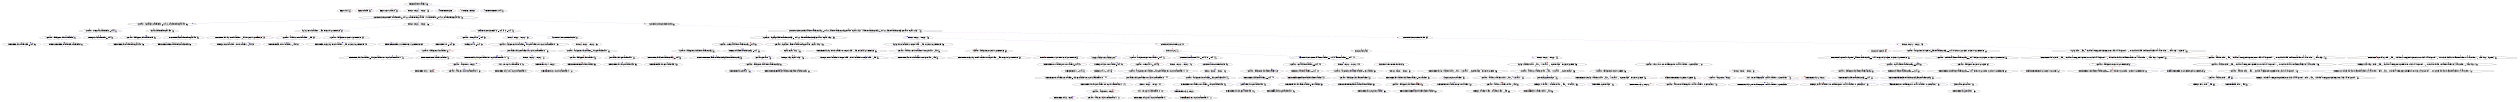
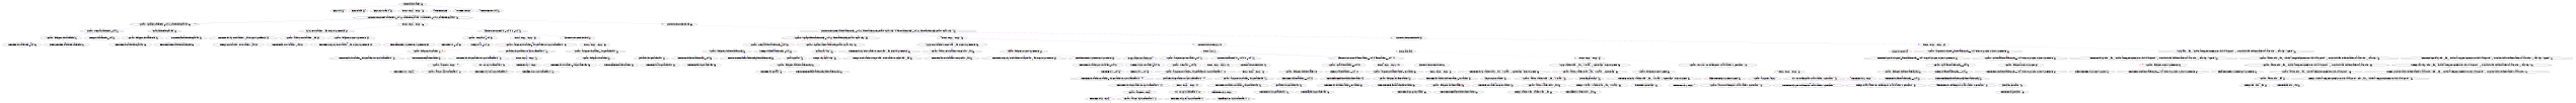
  digraph {
    edge [arrowhead=tee color=purple style=dashed]
    n1 [label=<(METHOD,filesetManifest)<SUB>425</SUB>>]
    n2 [label=<(PARAM,this)<SUB>425</SUB>>]
    n3 [label=<(PARAM,File file)<SUB>425</SUB>>]
    n4 [label=<(PARAM,InputStream is)<SUB>425</SUB>>]
    n5 [label=<(BLOCK,&lt;empty&gt;,&lt;empty&gt;)<SUB>425</SUB>>]
    n6 [label=<(MODIFIER,PRIVATE)>]
    n7 [label=<(MODIFIER,VIRTUAL)>]
    n8 [label=<(METHOD_RETURN,void)<SUB>425</SUB>>]
    n9 [label=<(CONTROL_STRUCTURE,if (manifestFile != null &amp;&amp; manifestFile.equals(file)),if (manifestFile != null &amp;&amp; manifestFile.equals(file)))<SUB>426</SUB>>]
    n10 [label=<(&lt;operator&gt;.logicalAnd,manifestFile != null &amp;&amp; manifestFile.equals(file))<SUB>426</SUB>>]
    n11 [label=<(BLOCK,&lt;empty&gt;,&lt;empty&gt;)<SUB>426</SUB>>]
    n12 [label=<(CONTROL_STRUCTURE,else,else)<SUB>435</SUB>>]
    n13 [label=<(&lt;operator&gt;.notEquals,manifestFile != null)<SUB>426</SUB>>]
    n14 [label=<(equals,manifestFile.equals(file))<SUB>426</SUB>>]
    n15 [label=<(log,log(&quot;Found manifest &quot; + file, Project.MSG_VERBOSE))<SUB>429</SUB>>]
    n16 [label=<(CONTROL_STRUCTURE,if (is != null),if (is != null))<SUB>430</SUB>>]
    n17 [label=<(CONTROL_STRUCTURE,if (filesetManifestConfig != null &amp;&amp; !filesetManifestConfig.getValue().equals(&quot;skip&quot;)),if (filesetManifestConfig != null &amp;&amp; !filesetManifestConfig.getValue().equals(&quot;skip&quot;)))<SUB>435</SUB>>]
    n18 [label=<(&lt;operator&gt;.fieldAccess,this.manifestFile)<SUB>426</SUB>>]
    n19 [label=<(LITERAL,null,manifestFile != null)<SUB>426</SUB>>]
    n20 [label=<(&lt;operator&gt;.fieldAccess,this.manifestFile)<SUB>426</SUB>>]
    n21 [label=<(IDENTIFIER,file,manifestFile.equals(file))<SUB>426</SUB>>]
    n22 [label=<(IDENTIFIER,this,manifestFile != null)<SUB>426</SUB>>]
    n23 [label=<(FIELD_IDENTIFIER,manifestFile,manifestFile)<SUB>426</SUB>>]
    n24 [label=<(IDENTIFIER,this,manifestFile.equals(file))<SUB>426</SUB>>]
    n25 [label=<(FIELD_IDENTIFIER,manifestFile,manifestFile)<SUB>426</SUB>>]
    n26 [label=<(IDENTIFIER,this,log(&quot;Found manifest &quot; + file, Project.MSG_VERBOSE))<SUB>429</SUB>>]
    n27 [label=<(&lt;operator&gt;.addition,&quot;Found manifest &quot; + file)<SUB>429</SUB>>]
    n28 [label=<(&lt;operator&gt;.fieldAccess,Project.MSG_VERBOSE)<SUB>429</SUB>>]
    n29 [label=<(&lt;operator&gt;.notEquals,is != null)<SUB>430</SUB>>]
    n30 [label=<(BLOCK,&lt;empty&gt;,&lt;empty&gt;)<SUB>430</SUB>>]
    n31 [label=<(CONTROL_STRUCTURE,else,else)<SUB>432</SUB>>]
    n32 [label=<(LITERAL,&quot;Found manifest &quot;,&quot;Found manifest &quot; + file)<SUB>429</SUB>>]
    n33 [label=<(IDENTIFIER,file,&quot;Found manifest &quot; + file)<SUB>429</SUB>>]
    n34 [label=<(IDENTIFIER,Project,log(&quot;Found manifest &quot; + file, Project.MSG_VERBOSE))<SUB>429</SUB>>]
    n35 [label=<(FIELD_IDENTIFIER,MSG_VERBOSE,MSG_VERBOSE)<SUB>429</SUB>>]
    n36 [label=<(IDENTIFIER,is,is != null)<SUB>430</SUB>>]
    n37 [label=<(LITERAL,null,is != null)<SUB>430</SUB>>]
    n38 [label=<(&lt;operator&gt;.assignment,this.manifest = this.getManifest(new InputStreamReader(is)))<SUB>431</SUB>>]
    n39 [label=<(BLOCK,&lt;empty&gt;,&lt;empty&gt;)<SUB>432</SUB>>]
    n40 [label=<(&lt;operator&gt;.fieldAccess,this.manifest)<SUB>431</SUB>>]
    n41 [label=<(getManifest,this.getManifest(new InputStreamReader(is)))<SUB>431</SUB>>]
    n42 [label=<(IDENTIFIER,this,this.manifest = this.getManifest(new InputStreamReader(is)))<SUB>431</SUB>>]
    n43 [label=<(FIELD_IDENTIFIER,manifest,manifest)<SUB>431</SUB>>]
    n44 [label=<(IDENTIFIER,this,this.getManifest(new InputStreamReader(is)))<SUB>431</SUB>>]
    n45 [label=<(BLOCK,&lt;empty&gt;,&lt;empty&gt;)<SUB>431</SUB>>]
    n46 [label=<(&lt;operator&gt;.assignment,&lt;empty&gt;)>]
    n47 [label=<(&lt;init&gt;,new InputStreamReader(is))<SUB>431</SUB>>]
    n48 [label=<(IDENTIFIER,$obj14,&lt;empty&gt;)>]
    n49 [label=<(IDENTIFIER,$obj14,&lt;empty&gt;)>]
    n50 [label=<(&lt;operator&gt;.alloc,new InputStreamReader(is))<SUB>431</SUB>>]
    n51 [label=<(IDENTIFIER,$obj14,new InputStreamReader(is))>]
    n52 [label=<(IDENTIFIER,is,new InputStreamReader(is))<SUB>431</SUB>>]
    n53 [label=<(&lt;operator&gt;.assignment,this.manifest = this.getManifest(file))<SUB>433</SUB>>]
    n54 [label=<(&lt;operator&gt;.fieldAccess,this.manifest)<SUB>433</SUB>>]
    n55 [label=<(getManifest,this.getManifest(file))<SUB>433</SUB>>]
+   n56 [label=<(IDENTIFIER,this,this.manifest = this.getManifest(file))<SUB>433</SUB>>]
    n57 [label=<(FIELD_IDENTIFIER,manifest,manifest)<SUB>433</SUB>>]
    n58 [label=<(IDENTIFIER,this,this.getManifest(file))<SUB>433</SUB>>]
    n59 [label=<(IDENTIFIER,file,this.getManifest(file))<SUB>433</SUB>>]
    n60 [label=<(&lt;operator&gt;.logicalAnd,filesetManifestConfig != null &amp;&amp; !filesetManifestConfig.getValue().equals(&quot;skip&quot;))<SUB>435</SUB>>]
    n61 [label=<(BLOCK,&lt;empty&gt;,&lt;empty&gt;)<SUB>436</SUB>>]
    n62 [label=<(CONTROL_STRUCTURE,else,else)<SUB>459</SUB>>]
    n63 [label=<(&lt;operator&gt;.notEquals,filesetManifestConfig != null)<SUB>435</SUB>>]
    n64 [label=<(&lt;operator&gt;.logicalNot,!filesetManifestConfig.getValue().equals(&quot;skip&quot;))<SUB>436</SUB>>]
    n65 [label=<(log,log(&quot;Found manifest to merge in file &quot; + file, Project.MSG_VERBOSE))<SUB>438</SUB>>]
    n66 [label=<(CONTROL_STRUCTURE,try,try)<SUB>441</SUB>>]
    n67 [label=<(BLOCK,&lt;empty&gt;,&lt;empty&gt;)<SUB>459</SUB>>]
    n68 [label=<(&lt;operator&gt;.fieldAccess,this.filesetManifestConfig)<SUB>435</SUB>>]
    n69 [label=<(LITERAL,null,filesetManifestConfig != null)<SUB>435</SUB>>]
    n70 [label=<(equals,equals(&quot;skip&quot;))<SUB>436</SUB>>]
    n71 [label=<(IDENTIFIER,this,filesetManifestConfig != null)<SUB>435</SUB>>]
    n72 [label=<(FIELD_IDENTIFIER,filesetManifestConfig,filesetManifestConfig)<SUB>435</SUB>>]
    n73 [label=<(getValue,getValue())<SUB>436</SUB>>]
    n74 [label=<(LITERAL,&quot;skip&quot;,equals(&quot;skip&quot;))<SUB>436</SUB>>]
    n75 [label=<(&lt;operator&gt;.fieldAccess,this.filesetManifestConfig)<SUB>436</SUB>>]
    n76 [label=<(IDENTIFIER,this,getValue())<SUB>436</SUB>>]
    n77 [label=<(FIELD_IDENTIFIER,filesetManifestConfig,filesetManifestConfig)<SUB>436</SUB>>]
    n78 [label=<(IDENTIFIER,this,log(&quot;Found manifest to merge in file &quot; + file, Project.MSG_VERBOSE))<SUB>438</SUB>>]
    n79 [label=<(&lt;operator&gt;.addition,&quot;Found manifest to merge in file &quot; + file)<SUB>438</SUB>>]
    n80 [label=<(&lt;operator&gt;.fieldAccess,Project.MSG_VERBOSE)<SUB>439</SUB>>]
    n81 [label=<(BLOCK,try,try)<SUB>441</SUB>>]
    n82 [label=<(BLOCK,catch,catch)>]
    n83 [label=<(LITERAL,&quot;Found manifest to merge in file &quot;,&quot;Found manifest to merge in file &quot; + file)<SUB>438</SUB>>]
    n84 [label=<(IDENTIFIER,file,&quot;Found manifest to merge in file &quot; + file)<SUB>438</SUB>>]
    n85 [label=<(IDENTIFIER,Project,log(&quot;Found manifest to merge in file &quot; + file, Project.MSG_VERBOSE))<SUB>439</SUB>>]
    n86 [label=<(FIELD_IDENTIFIER,MSG_VERBOSE,MSG_VERBOSE)<SUB>439</SUB>>]
    n87 [label=<(LOCAL,Manifest newManifest: ANY)>]
    n88 [label=<(&lt;operator&gt;.assignment,ANY newManifest = null)<SUB>442</SUB>>]
    n89 [label=<(CONTROL_STRUCTURE,if (is != null),if (is != null))<SUB>443</SUB>>]
    n90 [label=<(CONTROL_STRUCTURE,if (filesetManifest == null),if (filesetManifest == null))<SUB>449</SUB>>]
    n91 [label=<(BLOCK,&lt;empty&gt;,&lt;empty&gt;)<SUB>454</SUB>>]
    n92 [label=<(IDENTIFIER,newManifest,ANY newManifest = null)<SUB>442</SUB>>]
    n93 [label=<(LITERAL,null,ANY newManifest = null)<SUB>442</SUB>>]
    n94 [label=<(&lt;operator&gt;.notEquals,is != null)<SUB>443</SUB>>]
    n95 [label=<(BLOCK,&lt;empty&gt;,&lt;empty&gt;)<SUB>443</SUB>>]
    n96 [label=<(CONTROL_STRUCTURE,else,else)<SUB>445</SUB>>]
    n97 [label=<(&lt;operator&gt;.equals,filesetManifest == null)<SUB>449</SUB>>]
    n98 [label=<(BLOCK,&lt;empty&gt;,&lt;empty&gt;)<SUB>449</SUB>>]
    n99 [label=<(CONTROL_STRUCTURE,else,else)<SUB>451</SUB>>]
    n100 [label=<(IDENTIFIER,is,is != null)<SUB>443</SUB>>]
    n101 [label=<(LITERAL,null,is != null)<SUB>443</SUB>>]
    n102 [label=<(&lt;operator&gt;.assignment,newManifest = this.getManifest(new InputStreamReader(is)))<SUB>444</SUB>>]
    n103 [label=<(BLOCK,&lt;empty&gt;,&lt;empty&gt;)<SUB>445</SUB>>]
    n104 [label=<(IDENTIFIER,newManifest,newManifest = this.getManifest(new InputStreamReader(is)))<SUB>444</SUB>>]
    n105 [label=<(getManifest,this.getManifest(new InputStreamReader(is)))<SUB>444</SUB>>]
    n106 [label=<(IDENTIFIER,this,this.getManifest(new InputStreamReader(is)))<SUB>444</SUB>>]
    n107 [label=<(BLOCK,&lt;empty&gt;,&lt;empty&gt;)<SUB>444</SUB>>]
    n108 [label=<(&lt;operator&gt;.assignment,&lt;empty&gt;)>]
    n109 [label=<(&lt;init&gt;,new InputStreamReader(is))<SUB>444</SUB>>]
    n110 [label=<(IDENTIFIER,$obj15,&lt;empty&gt;)>]
    n111 [label=<(IDENTIFIER,$obj15,&lt;empty&gt;)>]
    n112 [label=<(&lt;operator&gt;.alloc,new InputStreamReader(is))<SUB>444</SUB>>]
    n113 [label=<(IDENTIFIER,$obj15,new InputStreamReader(is))>]
    n114 [label=<(IDENTIFIER,is,new InputStreamReader(is))<SUB>444</SUB>>]
    n115 [label=<(&lt;operator&gt;.assignment,newManifest = this.getManifest(file))<SUB>446</SUB>>]
    n116 [label=<(IDENTIFIER,newManifest,newManifest = this.getManifest(file))<SUB>446</SUB>>]
    n117 [label=<(getManifest,this.getManifest(file))<SUB>446</SUB>>]
    n118 [label=<(IDENTIFIER,this,this.getManifest(file))<SUB>446</SUB>>]
    n119 [label=<(IDENTIFIER,file,this.getManifest(file))<SUB>446</SUB>>]
    n120 [label=<(&lt;operator&gt;.fieldAccess,this.filesetManifest)<SUB>449</SUB>>]
    n121 [label=<(LITERAL,null,filesetManifest == null)<SUB>449</SUB>>]
    n122 [label=<(&lt;operator&gt;.assignment,this.filesetManifest = newManifest)<SUB>450</SUB>>]
    n123 [label=<(BLOCK,&lt;empty&gt;,&lt;empty&gt;)<SUB>451</SUB>>]
    n124 [label=<(IDENTIFIER,this,filesetManifest == null)<SUB>449</SUB>>]
    n125 [label=<(FIELD_IDENTIFIER,filesetManifest,filesetManifest)<SUB>449</SUB>>]
    n126 [label=<(&lt;operator&gt;.fieldAccess,this.filesetManifest)<SUB>450</SUB>>]
    n127 [label=<(IDENTIFIER,newManifest,this.filesetManifest = newManifest)<SUB>450</SUB>>]
    n128 [label=<(IDENTIFIER,this,this.filesetManifest = newManifest)<SUB>450</SUB>>]
    n129 [label=<(FIELD_IDENTIFIER,filesetManifest,filesetManifest)<SUB>450</SUB>>]
    n130 [label=<(merge,merge(newManifest))<SUB>452</SUB>>]
    n131 [label=<(&lt;operator&gt;.fieldAccess,this.filesetManifest)<SUB>452</SUB>>]
    n132 [label=<(IDENTIFIER,newManifest,merge(newManifest))<SUB>452</SUB>>]
    n133 [label=<(IDENTIFIER,this,merge(newManifest))<SUB>452</SUB>>]
    n134 [label=<(FIELD_IDENTIFIER,filesetManifest,filesetManifest)<SUB>452</SUB>>]
    n135 [label=<(log,log(&quot;Manifest in file &quot; + file + &quot; is invalid: &quot; + e.getMessage(), Project.MSG_ERR))<SUB>455</SUB>>]
    n136 [label=<(&lt;operator&gt;.throw,throw new BuildException(&quot;Invalid Manifest&quot;, e, getLocation());)<SUB>457</SUB>>]
    n137 [label=<(IDENTIFIER,this,log(&quot;Manifest in file &quot; + file + &quot; is invalid: &quot; + e.getMessage(), Project.MSG_ERR))<SUB>455</SUB>>]
    n138 [label=<(&lt;operator&gt;.addition,&quot;Manifest in file &quot; + file + &quot; is invalid: &quot; + e.getMessage())<SUB>455</SUB>>]
    n139 [label=<(&lt;operator&gt;.fieldAccess,Project.MSG_ERR)<SUB>456</SUB>>]
    n140 [label=<(BLOCK,&lt;empty&gt;,&lt;empty&gt;)<SUB>457</SUB>>]
    n141 [label=<(&lt;operator&gt;.addition,&quot;Manifest in file &quot; + file + &quot; is invalid: &quot;)<SUB>455</SUB>>]
    n142 [label=<(getMessage,getMessage())<SUB>456</SUB>>]
    n143 [label=<(IDENTIFIER,Project,log(&quot;Manifest in file &quot; + file + &quot; is invalid: &quot; + e.getMessage(), Project.MSG_ERR))<SUB>456</SUB>>]
    n144 [label=<(FIELD_IDENTIFIER,MSG_ERR,MSG_ERR)<SUB>456</SUB>>]
    n145 [label=<(&lt;operator&gt;.addition,&quot;Manifest in file &quot; + file)<SUB>455</SUB>>]
    n146 [label=<(LITERAL,&quot; is invalid: &quot;,&quot;Manifest in file &quot; + file + &quot; is invalid: &quot;)<SUB>455</SUB>>]
    n147 [label=<(IDENTIFIER,e,getMessage())<SUB>456</SUB>>]
    n148 [label=<(LITERAL,&quot;Manifest in file &quot;,&quot;Manifest in file &quot; + file)<SUB>455</SUB>>]
    n149 [label=<(IDENTIFIER,file,&quot;Manifest in file &quot; + file)<SUB>455</SUB>>]
    n150 [label=<(&lt;operator&gt;.assignment,&lt;empty&gt;)>]
    n151 [label=<(&lt;init&gt;,new BuildException(&quot;Invalid Manifest&quot;, e, getLocation()))<SUB>457</SUB>>]
    n152 [label=<(IDENTIFIER,$obj16,&lt;empty&gt;)>]
    n153 [label=<(IDENTIFIER,$obj16,&lt;empty&gt;)>]
    n154 [label=<(&lt;operator&gt;.alloc,new BuildException(&quot;Invalid Manifest&quot;, e, getLocation()))<SUB>457</SUB>>]
    n155 [label=<(IDENTIFIER,$obj16,new BuildException(&quot;Invalid Manifest&quot;, e, getLocation()))>]
    n156 [label=<(LITERAL,&quot;Invalid Manifest&quot;,new BuildException(&quot;Invalid Manifest&quot;, e, getLocation()))<SUB>457</SUB>>]
    n157 [label=<(IDENTIFIER,e,new BuildException(&quot;Invalid Manifest&quot;, e, getLocation()))<SUB>457</SUB>>]
    n158 [label=<(getLocation,getLocation())<SUB>457</SUB>>]
    n159 [label=<(IDENTIFIER,this,getLocation())<SUB>451</SUB>>]
    n160 [label=<(LOCAL,int logLevel: int)>]
    n161 [label=<(&lt;operator&gt;.assignment,int logLevel = filesetManifestConfig == null ? Project.MSG_WARN : Project.MSG_VERBOSE)<SUB>463</SUB>>]
    n162 [label=<(log,log(&quot;File &quot; + file + &quot; includes a META-INF/MANIFEST.MF which will be ignored. &quot; + &quot;To include this file, set filesetManifest to a value other &quot; + &quot;than 'skip'.&quot;, logLevel))<SUB>465</SUB>>]
    n163 [label=<(IDENTIFIER,logLevel,int logLevel = filesetManifestConfig == null ? Project.MSG_WARN : Project.MSG_VERBOSE)<SUB>463</SUB>>]
    n164 [label=<(&lt;operator&gt;.conditional,filesetManifestConfig == null ? Project.MSG_WARN : Project.MSG_VERBOSE)<SUB>463</SUB>>]
    n165 [label=<(IDENTIFIER,this,log(&quot;File &quot; + file + &quot; includes a META-INF/MANIFEST.MF which will be ignored. &quot; + &quot;To include this file, set filesetManifest to a value other &quot; + &quot;than 'skip'.&quot;, logLevel))<SUB>465</SUB>>]
    n166 [label=<(&lt;operator&gt;.addition,&quot;File &quot; + file + &quot; includes a META-INF/MANIFEST.MF which will be ignored. &quot; + &quot;To include this file, set filesetManifest to a value other &quot; + &quot;than 'skip'.&quot;)<SUB>465</SUB>>]
    n167 [label=<(IDENTIFIER,logLevel,log(&quot;File &quot; + file + &quot; includes a META-INF/MANIFEST.MF which will be ignored. &quot; + &quot;To include this file, set filesetManifest to a value other &quot; + &quot;than 'skip'.&quot;, logLevel))<SUB>468</SUB>>]
    n168 [label=<(&lt;operator&gt;.equals,filesetManifestConfig == null)<SUB>463</SUB>>]
    n169 [label=<(&lt;operator&gt;.fieldAccess,Project.MSG_WARN)<SUB>464</SUB>>]
    n170 [label=<(&lt;operator&gt;.fieldAccess,Project.MSG_VERBOSE)<SUB>464</SUB>>]
    n171 [label=<(&lt;operator&gt;.fieldAccess,this.filesetManifestConfig)<SUB>463</SUB>>]
    n172 [label=<(LITERAL,null,filesetManifestConfig == null)<SUB>463</SUB>>]
    n173 [label=<(IDENTIFIER,Project,filesetManifestConfig == null ? Project.MSG_WARN : Project.MSG_VERBOSE)<SUB>464</SUB>>]
    n174 [label=<(FIELD_IDENTIFIER,MSG_WARN,MSG_WARN)<SUB>464</SUB>>]
    n175 [label=<(IDENTIFIER,Project,filesetManifestConfig == null ? Project.MSG_WARN : Project.MSG_VERBOSE)<SUB>464</SUB>>]
    n176 [label=<(FIELD_IDENTIFIER,MSG_VERBOSE,MSG_VERBOSE)<SUB>464</SUB>>]
    n177 [label=<(IDENTIFIER,this,filesetManifestConfig == null)<SUB>463</SUB>>]
    n178 [label=<(FIELD_IDENTIFIER,filesetManifestConfig,filesetManifestConfig)<SUB>463</SUB>>]
    n179 [label=<(&lt;operator&gt;.addition,&quot;File &quot; + file + &quot; includes a META-INF/MANIFEST.MF which will be ignored. &quot; + &quot;To include this file, set filesetManifest to a value other &quot;)<SUB>465</SUB>>]
    n180 [label=<(LITERAL,&quot;than 'skip'.&quot;,&quot;File &quot; + file + &quot; includes a META-INF/MANIFEST.MF which will be ignored. &quot; + &quot;To include this file, set filesetManifest to a value other &quot; + &quot;than 'skip'.&quot;)<SUB>468</SUB>>]
    n181 [label=<(&lt;operator&gt;.addition,&quot;File &quot; + file + &quot; includes a META-INF/MANIFEST.MF which will be ignored. &quot;)<SUB>465</SUB>>]
    n182 [label=<(LITERAL,&quot;To include this file, set filesetManifest to a value other &quot;,&quot;File &quot; + file + &quot; includes a META-INF/MANIFEST.MF which will be ignored. &quot; + &quot;To include this file, set filesetManifest to a value other &quot;)<SUB>467</SUB>>]
    n183 [label=<(&lt;operator&gt;.addition,&quot;File &quot; + file)<SUB>465</SUB>>]
    n184 [label=<(LITERAL,&quot; includes a META-INF/MANIFEST.MF which will be ignored. &quot;,&quot;File &quot; + file + &quot; includes a META-INF/MANIFEST.MF which will be ignored. &quot;)<SUB>466</SUB>>]
    n185 [label=<(LITERAL,&quot;File &quot;,&quot;File &quot; + file)<SUB>465</SUB>>]
    n186 [label=<(IDENTIFIER,file,&quot;File &quot; + file)<SUB>465</SUB>>]
    n1 -> n2 [color=red]
    n1 -> n3 [arrowhead=box style=dotted]
    n1 -> n4 [color=blue style=dotted]
    n1 -> n5 [color=blue]
    n1 -> n6 [arrowhead=vee color=blue style=dotted]
    n1 -> n7 [color=red style=dotted]
    n1 -> n8 [color=blue]
    n5 -> n9 [arrowhead=vee color=red style=dotted]
    n9 -> n10 [arrowhead=vee color=blue]
    n9 -> n11 [arrowhead=vee style=dotted]
    n9 -> n12 [arrowhead=box]
    n10 -> n13
    n10 -> n14 [style=dotted]
    n11 -> n15 [arrowhead=box]
    n11 -> n16 [arrowhead=vee color=blue style=dotted]
    n12 -> n17 [color=blue style=dotted]
    n13 -> n18 [arrowhead=vee color=blue]
    n13 -> n19 [arrowhead=box style=dotted]
    n14 -> n20 [arrowhead=box color=blue style=dotted]
    n14 -> n21 [color=blue style=dotted]
    n15 -> n26 [arrowhead=box color=red]
    n15 -> n27 [color=blue style=dotted]
    n15 -> n28 [arrowhead=vee]
    n16 -> n29 [arrowhead=box color=blue]
    n16 -> n30
    n16 -> n31
    n17 -> n60
    n17 -> n61 [arrowhead=box color=blue]
    n17 -> n62 [arrowhead=box]
    n18 -> n22 [arrowhead=box color=blue style=dotted]
    n18 -> n23 [arrowhead=box style=dotted]
    n20 -> n24
    n20 -> n25 [arrowhead=vee style=dotted]
    n27 -> n32 [arrowhead=vee color=blue style=dotted]
    n27 -> n33 [color=blue]
    n28 -> n34 [arrowhead=box color=blue style=dotted]
    n28 -> n35 [arrowhead=box style=dotted]
    n29 -> n36 [arrowhead=vee]
    n29 -> n37 [arrowhead=box color=blue style=dotted]
    n30 -> n38 [arrowhead=box color=blue style=dotted]
    n31 -> n39 [color=red]
    n38 -> n40 [arrowhead=box color=red]
    n38 -> n41 [arrowhead=box]
    n39 -> n53 [arrowhead=box style=dotted]
    n40 -> n42
    n40 -> n43 [style=dotted]
    n41 -> n44 [arrowhead=box color=blue]
    n41 -> n45 [arrowhead=vee color=blue]
    n45 -> n46 [arrowhead=box color=blue]
    n45 -> n47 [color=red style=dotted]
    n45 -> n48 [arrowhead=vee style=dotted]
    n46 -> n49 [arrowhead=box color=red]
    n46 -> n50 [arrowhead=box color=blue]
    n47 -> n51 [color=blue style=dotted]
    n47 -> n52 [arrowhead=box style=dotted]
    n53 -> n54 [arrowhead=box color=red style=dotted]
    n53 -> n55 [color=red style=dotted]
+   n54 -> n56 [style=dotted]
    n54 -> n57 [arrowhead=vee color=red style=dotted]
    n55 -> n58 [arrowhead=vee color=blue]
    n55 -> n59 [color=red style=dotted]
    n60 -> n63 [arrowhead=box color=red]
    n60 -> n64 [arrowhead=vee color=red]
    n61 -> n65 [arrowhead=vee]
    n61 -> n66 [arrowhead=vee]
    n62 -> n67 [arrowhead=box]
    n63 -> n68 [style=dotted]
    n63 -> n69 [arrowhead=box color=blue]
    n64 -> n70
    n65 -> n78 [arrowhead=vee]
    n65 -> n79 [arrowhead=box style=dotted]
    n65 -> n80 [arrowhead=box color=red style=dotted]
    n66 -> n81 [arrowhead=vee color=red style=dotted]
    n66 -> n82 [style=dotted]
    n67 -> n160 [arrowhead=box color=red]
    n67 -> n161
    n67 -> n162 [arrowhead=box color=blue style=dotted]
    n68 -> n71 [arrowhead=box color=red style=dotted]
    n68 -> n72 [arrowhead=box color=blue style=dotted]
    n70 -> n73 [arrowhead=vee]
    n70 -> n74 [arrowhead=box color=red]
    n73 -> n75
    n75 -> n76 [arrowhead=box color=blue]
    n75 -> n77 [arrowhead=box]
    n79 -> n83 [arrowhead=vee color=blue]
    n79 -> n84 [arrowhead=box color=blue style=dotted]
    n80 -> n85 [arrowhead=box color=blue style=dotted]
    n80 -> n86 [color=red]
    n81 -> n87 [arrowhead=vee color=blue style=dotted]
    n81 -> n88
    n81 -> n89 [arrowhead=box color=blue]
    n81 -> n90 [arrowhead=box color=blue]
    n82 -> n91 [arrowhead=box style=dotted]
    n88 -> n92 [color=red]
    n88 -> n93 [arrowhead=box color=blue style=dotted]
    n89 -> n94 [arrowhead=box color=red]
    n89 -> n95 [color=blue]
    n89 -> n96 [color=blue]
    n90 -> n97 [style=dotted]
    n90 -> n98 [arrowhead=box color=blue]
    n90 -> n99 [color=red style=dotted]
    n91 -> n135 [arrowhead=box color=red]
    n91 -> n136 [style=dotted]
    n94 -> n100 [style=dotted]
    n94 -> n101 [color=blue style=dotted]
    n95 -> n102 [style=dotted]
    n96 -> n103 [arrowhead=box color=blue]
    n97 -> n120 [arrowhead=box color=blue style=dotted]
    n97 -> n121 [color=red]
    n98 -> n122 [arrowhead=box]
    n99 -> n123 [arrowhead=vee]
    n102 -> n104 [color=blue]
    n102 -> n105 [arrowhead=box]
    n103 -> n115 [color=blue style=dotted]
    n105 -> n106
    n105 -> n107 [color=blue style=dotted]
    n107 -> n108 [arrowhead=box color=red style=dotted]
    n107 -> n109 [color=red style=dotted]
    n107 -> n110 [arrowhead=box style=dotted]
    n108 -> n111 [arrowhead=box]
    n108 -> n112 [color=red style=dotted]
    n109 -> n113 [arrowhead=box]
    n109 -> n114 [arrowhead=box color=red style=dotted]
    n115 -> n116 [color=red]
    n115 -> n117 [color=blue]
    n117 -> n118 [arrowhead=box]
    n117 -> n119 [arrowhead=box color=blue style=dotted]
    n120 -> n124 [arrowhead=box color=blue style=dotted]
    n120 -> n125 [arrowhead=vee color=red]
    n122 -> n126 [arrowhead=vee style=dotted]
    n122 -> n127 [arrowhead=vee style=dotted]
    n123 -> n130 [style=dotted]
    n126 -> n128 [arrowhead=vee]
    n126 -> n129 [color=blue style=dotted]
    n130 -> n131 [arrowhead=box color=red]
    n130 -> n132 [arrowhead=vee color=blue]
    n131 -> n133 [arrowhead=box style=dotted]
    n131 -> n134 [arrowhead=vee style=dotted]
    n135 -> n137 [color=red style=dotted]
    n135 -> n138 [arrowhead=box color=blue style=dotted]
    n135 -> n139 [style=dotted]
    n136 -> n140 [color=red style=dotted]
    n138 -> n141
    n138 -> n142 [arrowhead=box color=blue]
    n139 -> n143 [arrowhead=vee style=dotted]
    n139 -> n144 [arrowhead=vee color=red style=dotted]
    n140 -> n150 [arrowhead=vee color=blue style=dotted]
    n140 -> n151 [arrowhead=vee color=blue]
    n140 -> n152 [arrowhead=box color=red]
    n141 -> n145 [arrowhead=box color=red]
    n141 -> n146 [arrowhead=vee style=dotted]
    n142 -> n147 [arrowhead=vee]
    n145 -> n148 [color=red]
    n145 -> n149 [arrowhead=box color=red style=dotted]
    n150 -> n153 [color=red]
    n150 -> n154
    n151 -> n155 [arrowhead=box color=blue]
    n151 -> n156 [arrowhead=box color=red]
    n151 -> n157 [arrowhead=box color=blue style=dotted]
    n151 -> n158 [color=blue]
    n158 -> n159 [arrowhead=vee style=dotted]
    n161 -> n163 [color=red style=dotted]
    n161 -> n164 [arrowhead=vee color=red style=dotted]
    n162 -> n165 [color=red style=dotted]
    n162 -> n166 [color=red]
    n162 -> n167 [arrowhead=vee color=red style=dotted]
    n164 -> n168 [arrowhead=box color=blue style=dotted]
    n164 -> n169 [arrowhead=vee color=blue]
    n164 -> n170 [arrowhead=vee color=red style=dotted]
    n166 -> n179
    n166 -> n180 [color=blue style=dotted]
    n168 -> n171 [arrowhead=vee color=blue]
    n168 -> n172 [color=blue]
    n169 -> n173 [color=blue]
    n169 -> n174 [color=red style=dotted]
    n170 -> n175 [arrowhead=vee color=red]
    n170 -> n176 [arrowhead=vee color=blue]
    n171 -> n177 [arrowhead=vee style=dotted]
    n171 -> n178 [arrowhead=vee style=dotted]
    n179 -> n181
    n179 -> n182
    n181 -> n183 [color=blue]
    n181 -> n184 [arrowhead=vee style=dotted]
    n183 -> n185 [arrowhead=vee color=blue]
    n183 -> n186
  }
